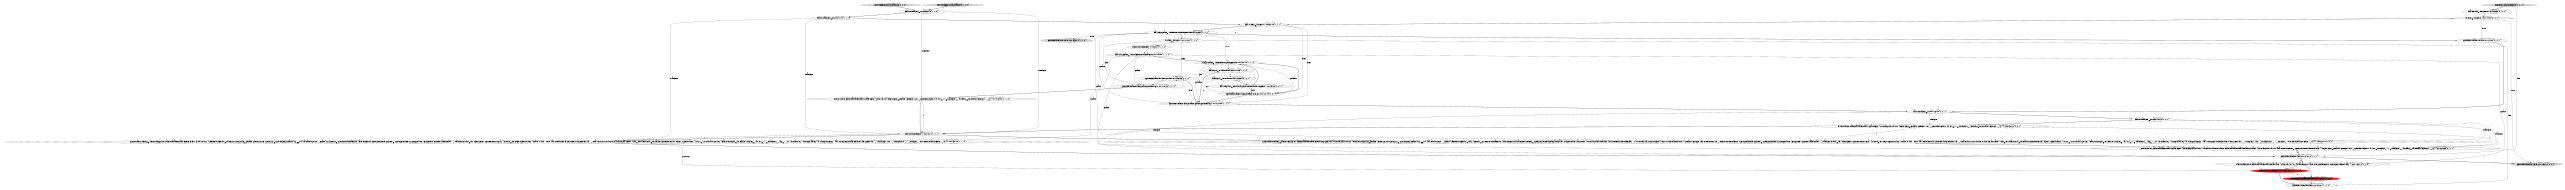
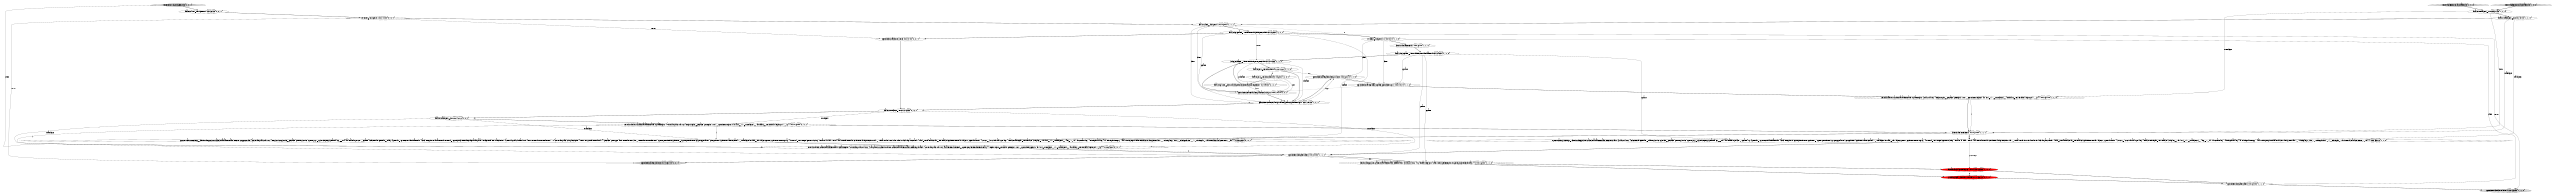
  digraph {
    node [fillcolor=white shape=ellipse style=filled]
    edge [style=bold]
    n1 [label="cqDUnitTest.createClient(client,port,host0)@@@13@@@['1', '1', '0']"]
    n2 [label="cqDUnitTest.createCQ(client,cqName,cqDUnitTest.cqs(0()@@@14@@@['1', '1', '0']"]
    n3 [label="cqDUnitTest.createPool(client,poolName,host0,port)@@@11@@@['0', '0', '1']"]
    n4 [label="server.invoke(new CacheSerializableRunnable(\"Update Region\"){public void run2(){Region region = getCache().getRegion(\"/root/\" + cqDUnitTest.regions(0()for (int i = 1 i <= numObjects i++){Portfolio p = new Portfolio(i)region.put(\"\" + i,p)}}})@@@15@@@['1', '1', '0']"]
    n5 [label="final int totalObjects = 500@@@14@@@['0', '0', '1']"]
    n6 [label="server.invoke(new CacheSerializableRunnable(\"Update Region\"){@Override public void run2(){Region region = getCache().getRegion(\"/root/\" + cqDUnitTest.regions(0()for (int i = 1 i <= numObjects i++){Portfolio p = new Portfolio(i)region.put(\"\" + i,p)}}})@@@15@@@['0', '0', '1']"]
    n7 [label="AsyncInvocation executeCq = client.invokeAsync(new CacheSerializableRunnable(\"Execute CQ AsyncInvoke\"){@Override public void run2(){QueryService cqService = getCache().getQueryService()CqQuery cq1 = cqService.getCq(cqName)if (cq1 == null) {fail(\"Failed to get CQ \" + cqName)}SelectResults cqResults = nulltry {cqResults = cq1.executeWithInitialResults()}catch (Exception ex) final TestHook testHook = CqQueryImpl.testHookGeodeAwaitility.await().untilAsserted(new WaitCriterion(){@Override public boolean done(){return testHook.numQueuedEvents() > 0}@Override public String description(){return \"No queued events found.\"}})getCache().getLogger().fine(\"Queued Events Size\" + testHook.numQueuedEvents())CqQueryTestListener cqListener = (CqQueryTestListener)cq1.getCqAttributes().getCqListener()cqListener.waitForCreated(\"\" + totalObjects)int oldId = 0for (Object cqEvent : cqListener.events.toArray()){int newId = new Integer(cqEvent.toString()).intValue()if (oldId > newId) {fail(\"Queued events for CQ Listener during execution with \" + \"Initial results is not in the order in which they are created.\")}oldId = newId}HashSet ids = new HashSet(cqListener.events)for (Object o : cqResults.asList()){Struct s = (Struct)oids.add(s.get(\"key\"))}HashSet missingIds = new HashSet()String key = \"\"for (int i = 1 i <= totalObjects i++){key = \"\" + iif (!(ids.contains(key))) {missingIds.add(key)}}if (!missingIds.isEmpty()) {fail(\"Missing Keys in either ResultSet or the Cq Event list. \" + \" Missing keys : (size : \" + missingIds.size() + \"(\" + missingIds + \" Ids in ResultSet and CQ Events :\" + ids)}}})@@@28@@@['0', '0', '1']"]
    n8 [label="server.invoke(new CacheSerializableRunnable(\"Update Region\"){@Override public void run2(){Wait.pause(200)client.invoke(new CacheSerializableRunnable(\"Releasing the latch\"){@Override public void run2(){final TestHook testHook = CqQueryImpl.testHooktestHook.ready()}})Region region = getCache().getRegion(\"/root/\" + cqDUnitTest.regions(0()for (int i = numObjects + 1 i <= totalObjects i++){Portfolio p = new Portfolio(i)region.put(\"\" + i,p)}}})@@@84@@@['0', '0', '1']"]
    n9 [label="client.invoke(setTestHook())@@@27@@@['1', '1', '1']"]
    n10 [label="cqDUnitTest.closeClient(client)@@@104@@@['1', '1', '1']"]
    n11 [label="VM server = host.getVM(0)@@@4@@@['0', '0', '1']" shape=diamond]
    n12 [label="final VM client = host.getVM(1)@@@5@@@['1', '1', '1']"]
    n13 [label="cqDUnitTest.createServer(server)@@@7@@@['0', '0', '1']"]
    n14 [fillcolor=lightgray label="cqDUnitTest.closeServer(server)@@@105@@@['0', '0', '1']"]
    n15 [label="cqDUnitTest.createCQ(client,poolName,cqName,cqDUnitTest.cqs(0()@@@12@@@['1', '1', '1']"]
    n16 [label="final String cqName = \"testEventsDuringQueryExecution_0\"@@@6@@@['1', '1', '1']"]
    n17 [label="final int numObjects = 200@@@13@@@['0', '0', '1']"]
    n18 [label="AsyncInvocation processCqs = client.invokeAsync(new CacheSerializableRunnable(\"Execute CQ first\"){public void run2(){SelectResults cqResults = nullQueryService cqService = getCache().getQueryService()CqQuery cq1 = cqService.getCq(cqName)if (cq1 == null) {fail(\"Failed to get CQ \" + cqName)}try {cqResults = cq1.executeWithInitialResults()}catch (Exception e) CqQueryTestListener cqListener = (CqQueryTestListener)cq1.getCqAttributes().getCqListener()cqListener.waitForCreated(\"\" + totalObjects)int oldId = 0for (Object cqEvent : cqListener.events.toArray()){int newId = new Integer(cqEvent.toString()).intValue()if (oldId > newId) {fail(\"Queued events for CQ Listener during execution with \" + \"Initial results is not in the order in which they are created.\")}oldId = newId}HashSet ids = new HashSet(cqListener.events)for (Object o : cqResults.asList()){Struct s = (Struct)oids.add(s.get(\"key\"))}HashSet missingIds = new HashSet()String key = \"\"for (int i = 1 i <= totalObjects i++){key = \"\" + iif (!(ids.contains(key))) {missingIds.add(key)}}if (!missingIds.isEmpty()) {fail(\"Missing Keys in either ResultSet or the Cq Event list. \" + \" Missing keys : (size : \" + missingIds.size() + \"(\" + missingIds + \" Ids in ResultSet and CQ Events :\" + ids)}}})@@@45@@@['1', '1', '0']"]
    n19 [label="final String host0 = NetworkUtils.getServerHostName(server.getHost())@@@9@@@['0', '0', '1']"]
    n20 [label="String poolName = \"testEventsDuringQueryExecution\"@@@10@@@['1', '1', '1']"]
    n21 [label="final int port = server.invoke(null)@@@11@@@['1', '1', '0']"]
    n22 [label="final int totalObjects = 500@@@4@@@['1', '1', '0']"]
    n23 [fillcolor=red label="ThreadUtils.join(processCqs,60 * 1000)@@@133@@@['1', '0', '0']"]
    n24 [fillcolor=lightgray label="cqDUnitTest.closeServer(server)@@@135@@@['1', '1', '0']"]
    n25 [label="VM client = host.getVM(1)@@@7@@@['1', '1', '0']"]
    n26 [label="client.invokeAsync(new CacheSerializableRunnable(\"Release latch\"){public void run2(){try {Thread.sleep(5000)}catch (InterruptedException e) CqQueryImpl.testHook.ready()}})@@@118@@@['1', '1', '0']"]
    n27 [fillcolor=red label="processCqs.get(1,TimeUnit.MINUTES)@@@133@@@['0', '1', '0']"]
    n28 [label="cqDUnitTest.closeClient(client)@@@134@@@['1', '1', '0']"]
    n29 [label="client.invoke(setTestHook())@@@8@@@['1', '1', '0']"]
    n30 [label="final String cqName = \"testMultiExecuteWithInitialResults\"@@@9@@@['1', '1', '0']"]
    n31 [label="final int port = server.invoke(null)@@@8@@@['0', '0', '1']"]
    n32 [label="final int numObjects = 200@@@3@@@['1', '1', '0']"]
    n33 [label="final Host host = Host.getHost(0)@@@3@@@['0', '0', '1']"]
    n34 [fillcolor=lightgray label="testMultipleExecuteWithInitialResults['0', '1', '0']" shape=diamond]
    n35 [fillcolor=lightgray label="testMultipleExecuteWithInitialResults['1', '0', '0']" shape=diamond]
    n36 [fillcolor=lightgray label="testEventsDuringQueryExecution['0', '0', '1']" shape=diamond]
    n1 -> n2
    n2 -> n3 [label=0 style=dashed]
    n2 -> n4
    n3 -> n15
    n4 -> n9
    n4 -> n9 [label=i style=solid]
    n5 -> n6
    n5 -> n7 [label=totalObjects style=solid]
    n5 -> n8 [label=totalObjects style=solid]
    n6 -> n7 [label=i style=solid]
    n6 -> n8 [label=i style=solid]
    n6 -> n9
    n7 -> n8
    n8 -> n10
    n9 -> n7
    n9 -> n18
    n9 -> n18 [label=i style=solid]
    n10 -> n8 [label=0 style=dashed]
    n10 -> n14
    n10 -> n26 [label=err style=solid]
    n10 -> n26
    n11 -> n12
    n11 -> n13 [label=server style=solid]
    n11 -> n14 [label=server style=solid]
    n12 -> n3 [label=client style=solid]
    n12 -> n15 [label=client style=solid]
    n12 -> n16
    n13 -> n17
    n15 -> n1
    n15 -> n1 [label=host0 style=solid]
    n15 -> n17
    n16 -> n7 [label=cqName style=solid]
    n16 -> n13
    n16 -> n15 [label=cqName style=solid]
    n16 -> n20 [label=server style=solid]
    n16 -> n24 [label=server style=solid]
    n16 -> n25
    n17 -> n5
    n17 -> n6 [label=numObjects style=solid]
    n17 -> n8 [label=numObjects style=solid]
    n18 -> n10
    n18 -> n23 [label=processCqs style=solid]
    n19 -> n3 [label=host0 style=solid]
    n19 -> n20
    n20 -> n3 [label=poolName style=solid]
    n20 -> n3
    n20 -> n15 [label=poolName style=solid]
    n20 -> n21
    n21 -> n1 [label=port style=solid]
    n21 -> n15
    n21 -> n31 [label=0 style=dashed]
    n22 -> n9 [label=totalObjects style=solid]
    n22 -> n12
    n22 -> n18 [label=totalObjects style=solid]
    n23 -> n27 [label=0 style=dashed]
    n23 -> n28
    n25 -> n1 [label=client style=solid]
    n25 -> n2 [label=client style=solid]
    n25 -> n12 [label=0 style=dashed]
    n25 -> n28 [label=client style=solid]
    n25 -> n29
    n26 -> n23
    n26 -> n27
    n27 -> n28
+   n28 -> n24
    n29 -> n30
    n30 -> n2 [label=cqName style=solid]
    n30 -> n10 [label=cqName style=solid]
    n30 -> n18 [label=cqName style=solid]
    n30 -> n20
    n30 -> n26 [label=cqName style=solid]
    n31 -> n3 [label=port style=solid]
    n31 -> n19
    n32 -> n4 [label=numObjects style=solid]
-   n32 -> n9 [label=numObjects style=solid]
+   n32 -> n9 [label=host0 style=solid]
    n32 -> n22
    n33 -> n11
    n34 -> n32
    n35 -> n32
    n36 -> n10 [label=client style=solid]
    n36 -> n33
  }
